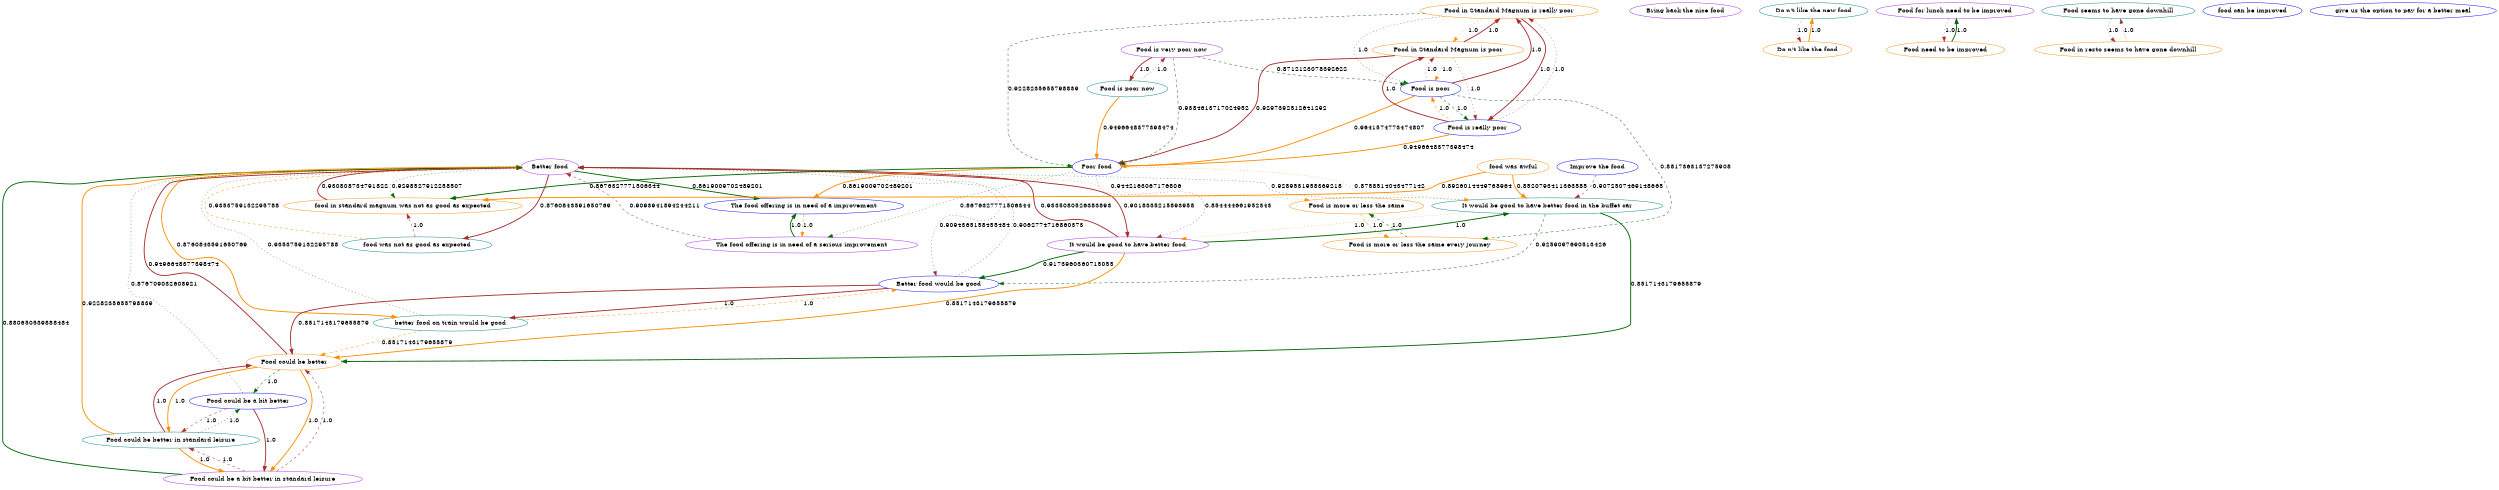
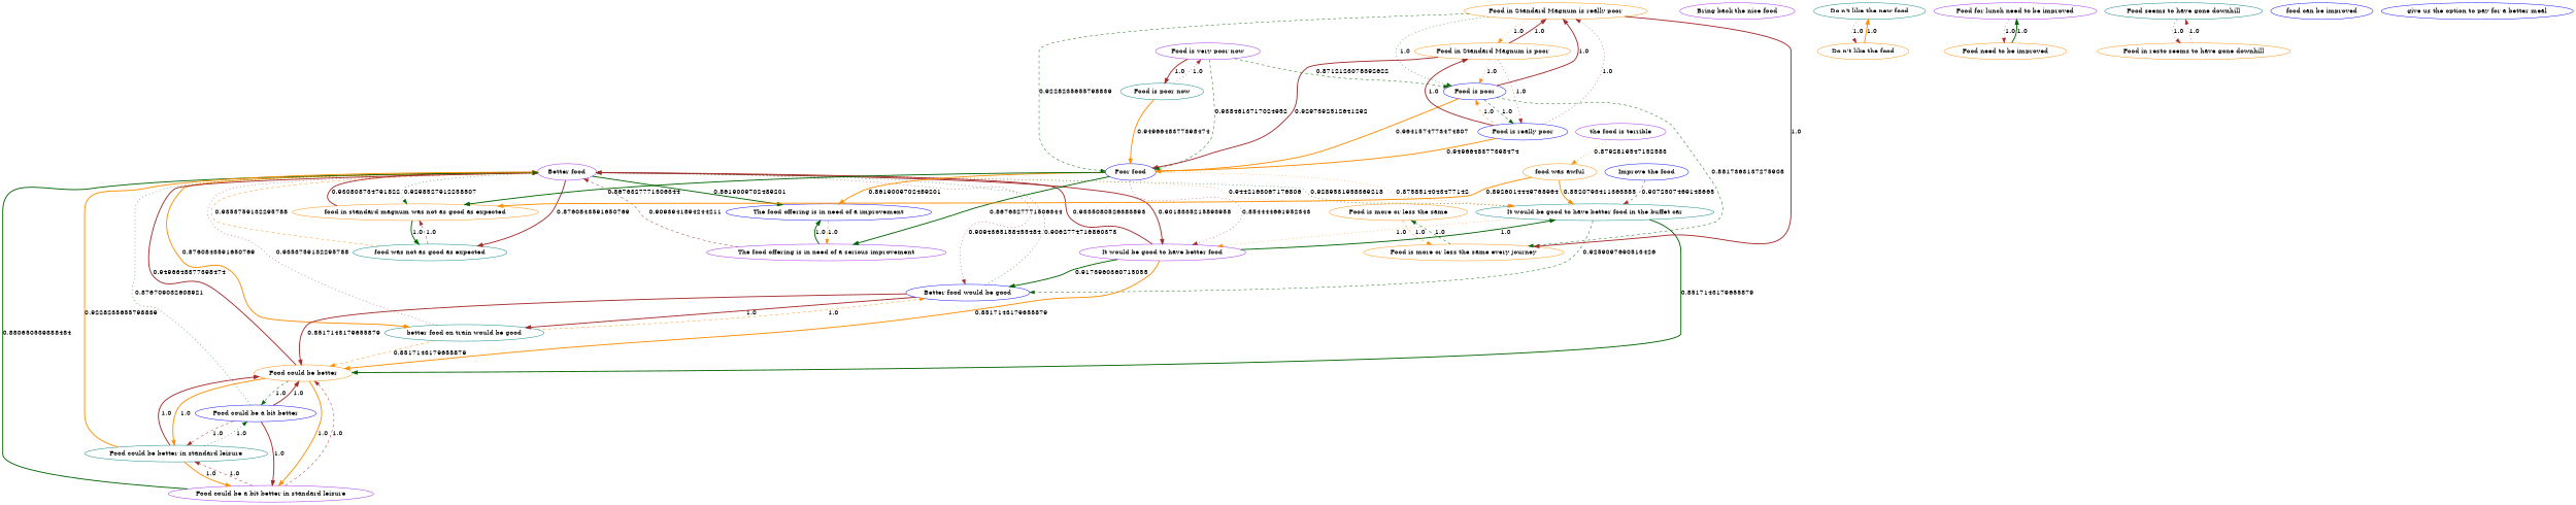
  digraph {
    node [color=darkorange]
    edge [color=brown style=bold]
    "Better food" [color=purple]
    "Better food would be good" [color=blue]
    "It would be good to have better food in the buffet car" [color=teal]
    "It would be good to have better food" [color=purple]
    "The food offering is in need of a improvement" [color=blue]
    "better food on train would be good" [color=teal]
    "food in standard magnum was not as good as expected"
    "food was not as good as expected" [color=teal]
    "Food could be better"
    "The food offering is in need of a serious improvement" [color=purple]
    "Food could be a bit better in standard leisure" [color=purple]
    "Food could be better in standard leisure" [color=teal]
    "Food could be a bit better" [color=blue]
    "Bring back the nice food" [color=purple]
    "Do n't like the new food" [color=teal]
    "Do n't like the food"
    "Food for lunch need to be improved" [color=purple]
    "Food need to be improved"
    "Food in Standard Magnum is really poor"
    "Food in Standard Magnum is poor"
    "Food is poor" [color=blue]
    "Food is really poor" [color=blue]
    "Poor food" [color=blue]
    "Food is more or less the same every journey"
    "Food is more or less the same"
    "Food seems to have gone downhill" [color=teal]
    "Food in resto seems to have gone downhill"
    "Food is very poor now" [color=purple]
    "Food is poor now" [color=teal]
    "Improve the food" [color=blue]
    "food can be improved" [color=blue]
    "food was awful"
    "give us the option to pay for a better meal" [color=blue]
+   "the food is terrible" [color=purple]
    "Better food" -> "Better food would be good" [label=0.9094365158455484 style=dotted]
-   "Better food" -> "Food is more or less the same" [color=darkorange label=0.9442163067176806 style=dotted]
+   "Better food" -> "It would be good to have better food in the buffet car" [color=darkorange label=0.9442163067176806 style=dotted]
    "Better food" -> "It would be good to have better food" [label=0.9018335215893958]
    "Better food" -> "The food offering is in need of a improvement" [color=darkgreen label=0.8619009702489201]
    "Better food" -> "better food on train would be good" [color=darkorange label=0.8760843591650769]
    "Better food" -> "food in standard magnum was not as good as expected" [color=darkgreen label=0.9298527912258507 style=dotted]
    "Better food" -> "food was not as good as expected" [label=0.8760843591650769]
    "Better food would be good" -> "Better food" [color=darkgreen label=0.9062774716860373 style=dotted]
    "Better food would be good" -> "better food on train would be good" [label=1.0]
    "Better food would be good" -> "Food could be better" [label=0.8517143179655879]
    "It would be good to have better food in the buffet car" -> "Better food" [color=darkgreen label=0.9289531958369218 style=dotted]
    "It would be good to have better food in the buffet car" -> "Better food would be good" [color=darkgreen label=0.9259097690513426 style=dashed]
    "It would be good to have better food in the buffet car" -> "It would be good to have better food" [color=darkorange label=1.0 style=dotted]
    "It would be good to have better food in the buffet car" -> "Food could be better" [color=darkgreen label=0.8517143179655879]
    "It would be good to have better food" -> "Better food" [label=0.9335080526383893]
    "It would be good to have better food" -> "Better food would be good" [color=darkgreen label=0.9173960360715055]
    "It would be good to have better food" -> "It would be good to have better food in the buffet car" [color=darkgreen label=1.0]
    "It would be good to have better food" -> "Food could be better" [color=darkorange label=0.8517143179655879]
    "The food offering is in need of a improvement" -> "The food offering is in need of a serious improvement" [color=darkorange label=1.0 style=dashed]
    "better food on train would be good" -> "Better food" [label=0.9353759132295788 style=dotted]
    "better food on train would be good" -> "Better food would be good" [color=darkorange label=1.0 style=dashed]
    "better food on train would be good" -> "Food could be better" [color=darkorange label=0.8517143179655879 style=dashed]
    "food in standard magnum was not as good as expected" -> "Better food" [label=0.930808734791822]
+   "food in standard magnum was not as good as expected" -> "food was not as good as expected" [color=darkgreen label=1.0]
    "food was not as good as expected" -> "Better food" [color=darkorange label=0.9353759132295788 style=dashed]
    "food was not as good as expected" -> "food in standard magnum was not as good as expected" [label=1.0 style=dashed]
    "Food could be better" -> "Better food" [label=0.9496648377398474]
    "Food could be better" -> "Food could be a bit better in standard leisure" [color=darkorange label=1.0]
    "Food could be better" -> "Food could be better in standard leisure" [color=darkorange label=1.0]
    "Food could be better" -> "Food could be a bit better" [color=darkgreen label=1.0 style=dashed]
    "The food offering is in need of a serious improvement" -> "Better food" [label=0.9093941894244211 style=dashed]
    "The food offering is in need of a serious improvement" -> "The food offering is in need of a improvement" [color=darkgreen label=1.0]
    "Food could be a bit better in standard leisure" -> "Better food" [color=darkgreen label=0.880650539888484]
    "Food could be a bit better in standard leisure" -> "Food could be better" [label=1.0 style=dashed]
    "Food could be a bit better in standard leisure" -> "Food could be better in standard leisure" [label=1.0 style=dashed]
    "Food could be better in standard leisure" -> "Better food" [color=darkorange label=0.9228235655798839]
    "Food could be better in standard leisure" -> "Food could be better" [label=1.0]
    "Food could be better in standard leisure" -> "Food could be a bit better in standard leisure" [color=darkorange label=1.0]
    "Food could be better in standard leisure" -> "Food could be a bit better" [color=darkgreen label=1.0 style=dotted]
    "Food could be a bit better" -> "Better food" [color=darkgreen label=0.876709032608921 style=dotted]
+   "Food could be a bit better" -> "Food could be better" [label=1.0]
    "Food could be a bit better" -> "Food could be a bit better in standard leisure" [label=1.0]
    "Food could be a bit better" -> "Food could be better in standard leisure" [label=1.0 style=dashed]
    "Do n't like the new food" -> "Do n't like the food" [label=1.0 style=dotted]
    "Do n't like the food" -> "Do n't like the new food" [color=darkorange label=1.0]
    "Food for lunch need to be improved" -> "Food need to be improved" [label=1.0 style=dotted]
    "Food need to be improved" -> "Food for lunch need to be improved" [color=darkgreen label=1.0]
    "Food in Standard Magnum is really poor" -> "Food in Standard Magnum is poor" [color=darkorange label=1.0 style=dotted]
    "Food in Standard Magnum is really poor" -> "Food is poor" [color=darkgreen label=1.0 style=dotted]
-   "Food in Standard Magnum is really poor" -> "Food is really poor" [label=1.0]
+   "Food in Standard Magnum is really poor" -> "Food is more or less the same every journey" [label=1.0]
    "Food in Standard Magnum is really poor" -> "Poor food" [color=darkgreen label=0.9228235655798839 style=dashed]
    "Food in Standard Magnum is poor" -> "Food in Standard Magnum is really poor" [label=1.0]
    "Food in Standard Magnum is poor" -> "Food is poor" [color=darkorange label=1.0 style=dotted]
    "Food in Standard Magnum is poor" -> "Food is really poor" [label=1.0 style=dotted]
    "Food in Standard Magnum is poor" -> "Poor food" [label=0.9297392512641292]
    "Food is poor" -> "Food in Standard Magnum is really poor" [label=1.0]
-   "Food is poor" -> "Food in Standard Magnum is poor" [label=1.0 style=dotted]
    "Food is poor" -> "Food is really poor" [color=darkgreen label=1.0 style=dashed]
    "Food is poor" -> "Poor food" [color=darkorange label=0.9641574773474807]
    "Food is poor" -> "Food is more or less the same every journey" [color=darkgreen label=0.8817363137275908 style=dashed]
    "Food is really poor" -> "Food in Standard Magnum is really poor" [label=1.0 style=dotted]
    "Food is really poor" -> "Food in Standard Magnum is poor" [label=1.0]
    "Food is really poor" -> "Food is poor" [color=darkorange label=1.0 style=dashed]
    "Food is really poor" -> "Poor food" [color=darkorange label=0.9496648377398474]
    "Poor food" -> "It would be good to have better food in the buffet car" [color=darkorange label=0.8758514043477142 style=dotted]
    "Poor food" -> "It would be good to have better food" [label=0.854444661952343 style=dotted]
    "Poor food" -> "The food offering is in need of a improvement" [color=darkorange label=0.8619009702489201]
    "Poor food" -> "food in standard magnum was not as good as expected" [color=darkgreen label=0.8676327771506344]
-   "Poor food" -> "The food offering is in need of a serious improvement" [color=darkgreen label=0.8676327771506344 style=dotted]
+   "Poor food" -> "The food offering is in need of a serious improvement" [color=darkgreen label=0.8676327771506344]
    "Food is more or less the same every journey" -> "Food is more or less the same" [color=darkgreen label=1.0 style=dashed]
    "Food is more or less the same" -> "Food is more or less the same every journey" [color=darkorange label=1.0 style=dashed]
    "Food seems to have gone downhill" -> "Food in resto seems to have gone downhill" [label=1.0 style=dotted]
    "Food in resto seems to have gone downhill" -> "Food seems to have gone downhill" [label=1.0 style=dotted]
    "Food is very poor now" -> "Food is poor" [color=darkgreen label=0.8712123078392622 style=dashed]
    "Food is very poor now" -> "Poor food" [color=darkgreen label=0.9384613717024952 style=dashed]
    "Food is very poor now" -> "Food is poor now" [label=1.0]
    "Food is poor now" -> "Poor food" [color=darkorange label=0.9496648377398474]
    "Food is poor now" -> "Food is very poor now" [label=1.0 style=dotted]
    "Improve the food" -> "It would be good to have better food in the buffet car" [label=0.9072507469148665 style=dashed]
    "food was awful" -> "It would be good to have better food in the buffet car" [color=darkorange label=0.8520793411363585]
    "food was awful" -> "food in standard magnum was not as good as expected" [color=darkorange label=0.8926014449768964]
+   "the food is terrible" -> "food was awful" [color=darkorange label=0.8792819547152583 style=dotted]
  }
